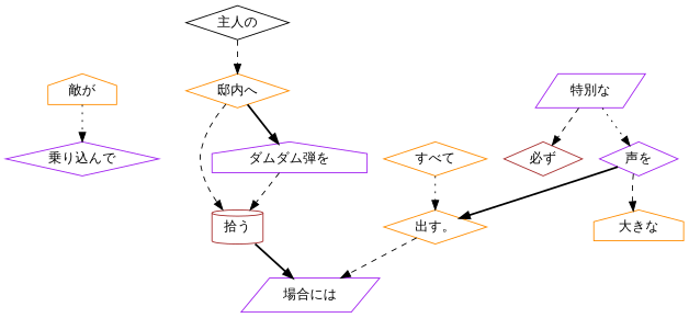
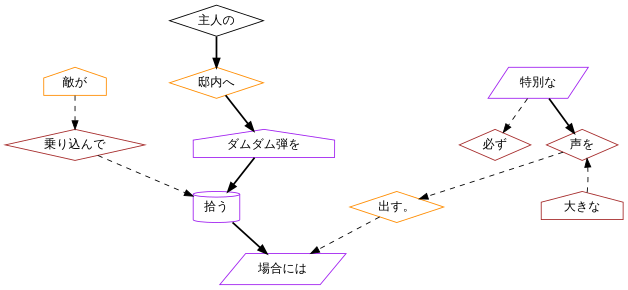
  digraph {
    node [color=darkorange shape=diamond]
    edge [style=dashed]
-   n1 [label="すべて"]
    n2 [label="出す。"]
    n3 [color=purple label="場合には" shape=parallelogram]
    n4 [label="敵が" shape=house]
-   n5 [color=purple label="乗り込んで"]
-   n6 [color=brown label="拾う" shape=cylinder]
+   n5 [color=brown label="乗り込んで"]
+   n6 [color=purple label="拾う" shape=cylinder]
    n7 [color=black label="主人の"]
    n8 [label="邸内へ"]
    n9 [color=purple label="ダムダム弾を" shape=house]
    n10 [color=brown label="必ず"]
    n11 [color=purple label="特別な" shape=parallelogram]
-   n12 [color=purple label="声を"]
-   n13 [label="大きな" shape=house]
-   n1 -> n2 [style=dotted]
+   n12 [color=brown label="声を"]
+   n13 [color=brown label="大きな" shape=house]
    n2 -> n3
-   n4 -> n5 [style=dotted]
-   n8 -> n6
+   n4 -> n5
+   n5 -> n6
    n6 -> n3 [style=bold]
-   n7 -> n8
+   n7 -> n8 [style=bold]
    n8 -> n9 [style=bold]
-   n9 -> n6
+   n9 -> n6 [style=bold]
    n11 -> n10
-   n11 -> n12 [style=dotted]
-   n12 -> n2 [style=bold]
-   n12 -> n13
+   n11 -> n12 [style=bold]
+   n12 -> n2
+   n13 -> n12
  }
